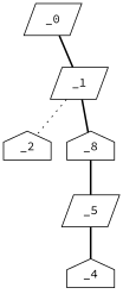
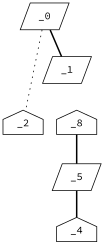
  graph {
    fontname="Source Code Pro"
    node [fontname="Source Code Pro" shape=parallelogram]
    edge [fontname="Source Code Pro" style=bold]
    _0 [x=0.0790319 y=3.10213]
    _1 [x=1.85637 y=1.69283]
    _2 [shape=house x=1.49 y=0.51]
    n4 [label=_8 shape=house x=2.52 y=3.01]
    _5 [x=1.14195 y=2.46163]
    _4 [shape=house x=2.268 y=1.66007]
    _0 -- _1
-   _1 -- _2 [style=dotted]
-   _1 -- n4
+   _0 -- _2 [style=dotted]
    n4 -- _5
    _5 -- _4
  }
